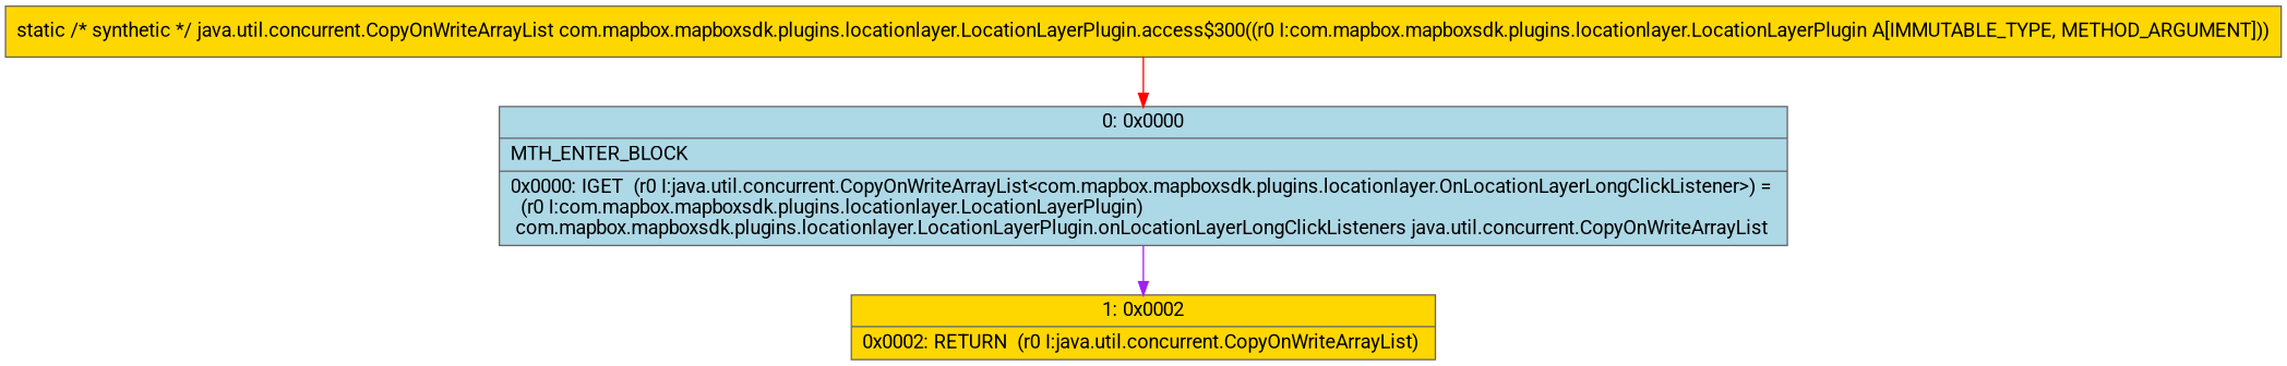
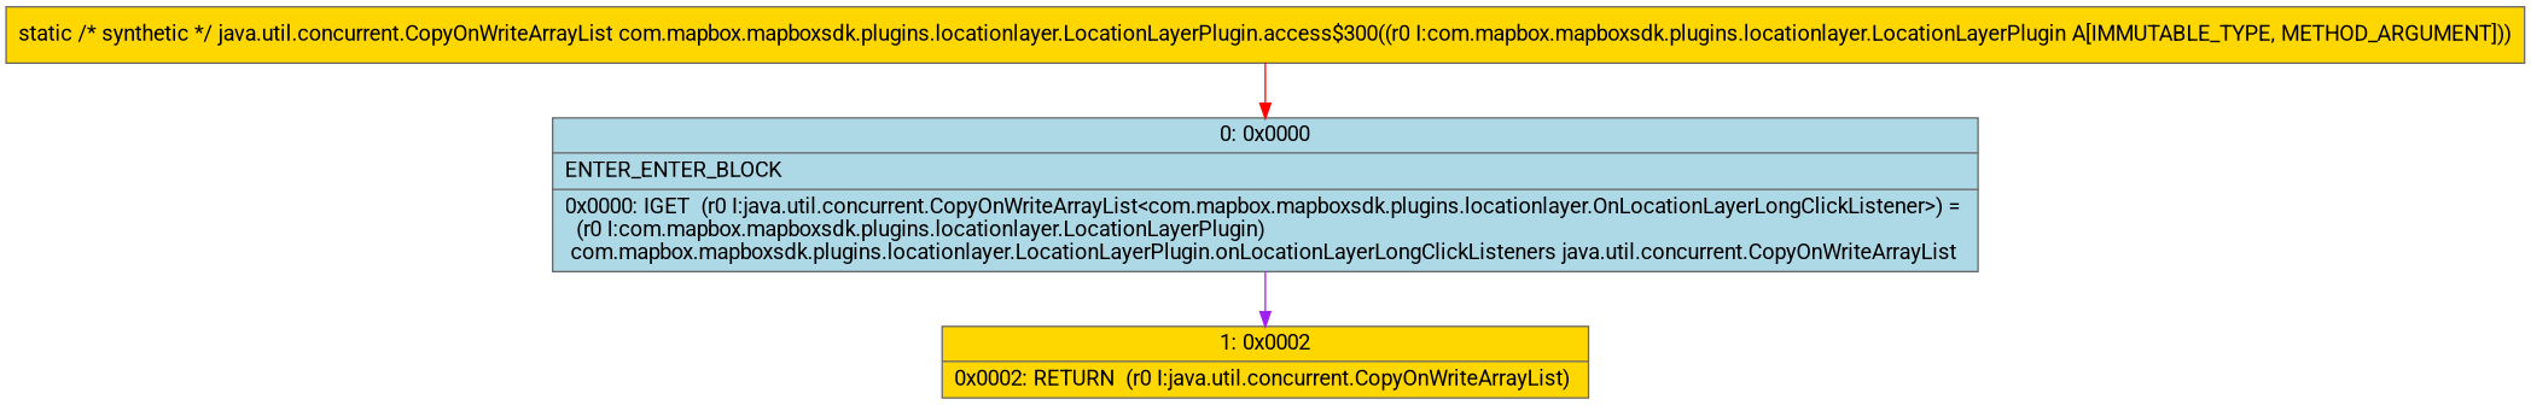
  digraph {
    fontname=Roboto
    node [shape=record style=filled fillcolor=gold color=gray40 fontname=Roboto]
    edge [fontname=Roboto]
-   n1 [label="{0\:\ 0x0000|MTH_ENTER_BLOCK\l|0x0000: IGET  (r0 I:java.util.concurrent.CopyOnWriteArrayList\<com.mapbox.mapboxsdk.plugins.locationlayer.OnLocationLayerLongClickListener\>) = \l  (r0 I:com.mapbox.mapboxsdk.plugins.locationlayer.LocationLayerPlugin)\l com.mapbox.mapboxsdk.plugins.locationlayer.LocationLayerPlugin.onLocationLayerLongClickListeners java.util.concurrent.CopyOnWriteArrayList \l}" fillcolor=lightblue]
+   n1 [label="{0\:\ 0x0000|ENTER_ENTER_BLOCK\l|0x0000: IGET  (r0 I:java.util.concurrent.CopyOnWriteArrayList\<com.mapbox.mapboxsdk.plugins.locationlayer.OnLocationLayerLongClickListener\>) = \l  (r0 I:com.mapbox.mapboxsdk.plugins.locationlayer.LocationLayerPlugin)\l com.mapbox.mapboxsdk.plugins.locationlayer.LocationLayerPlugin.onLocationLayerLongClickListeners java.util.concurrent.CopyOnWriteArrayList \l}" fillcolor=lightblue]
    n2 [label="{1\:\ 0x0002|0x0002: RETURN  (r0 I:java.util.concurrent.CopyOnWriteArrayList) \l}"]
    n3 [label="{static \/* synthetic *\/ java.util.concurrent.CopyOnWriteArrayList com.mapbox.mapboxsdk.plugins.locationlayer.LocationLayerPlugin.access$300((r0 I:com.mapbox.mapboxsdk.plugins.locationlayer.LocationLayerPlugin A[IMMUTABLE_TYPE, METHOD_ARGUMENT])) }"]
    n1 -> n2 [color=purple]
    n3 -> n1 [color=red]
  }
